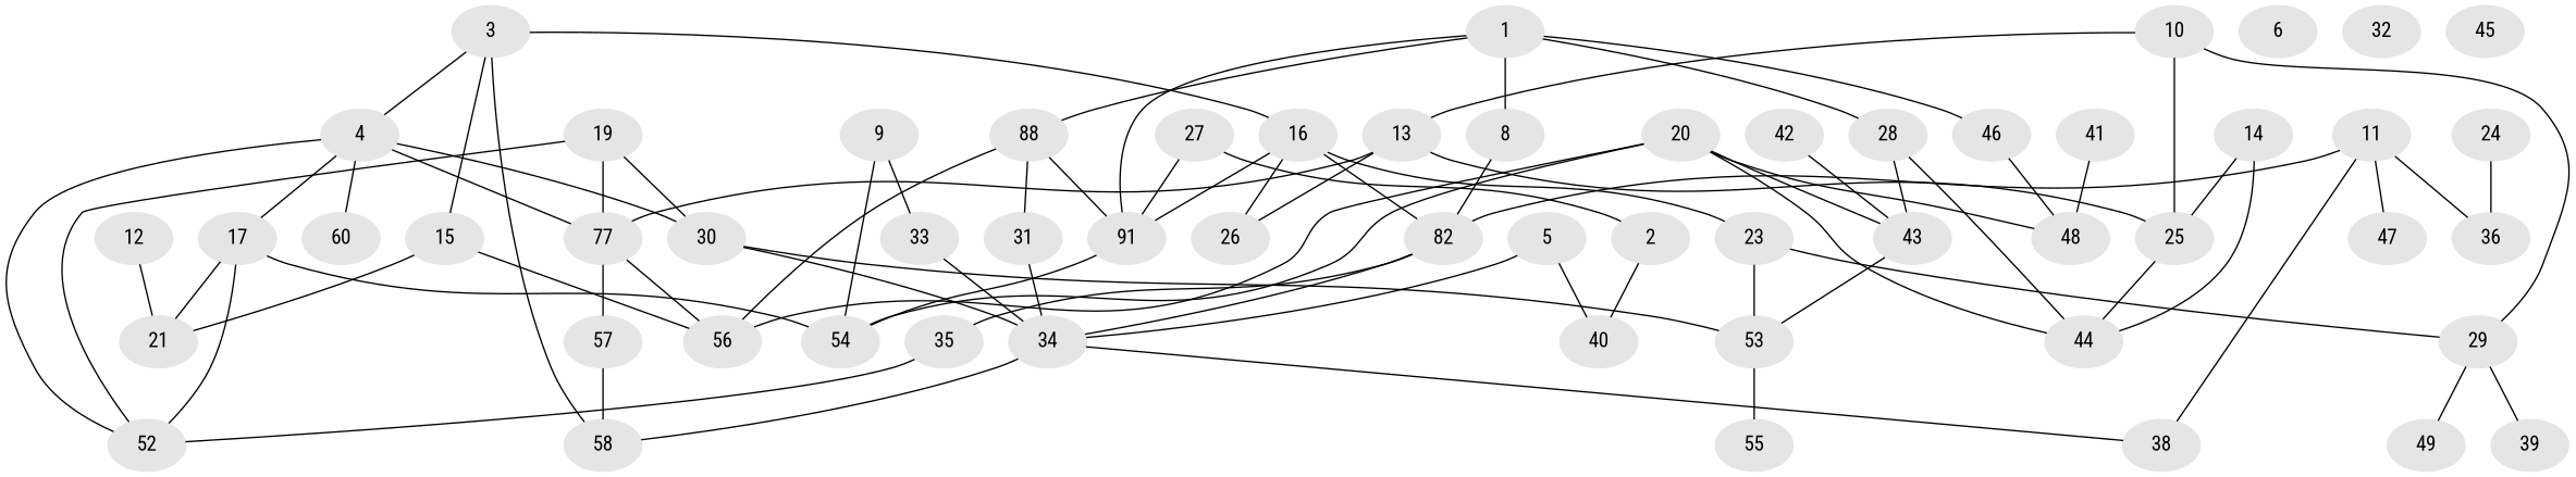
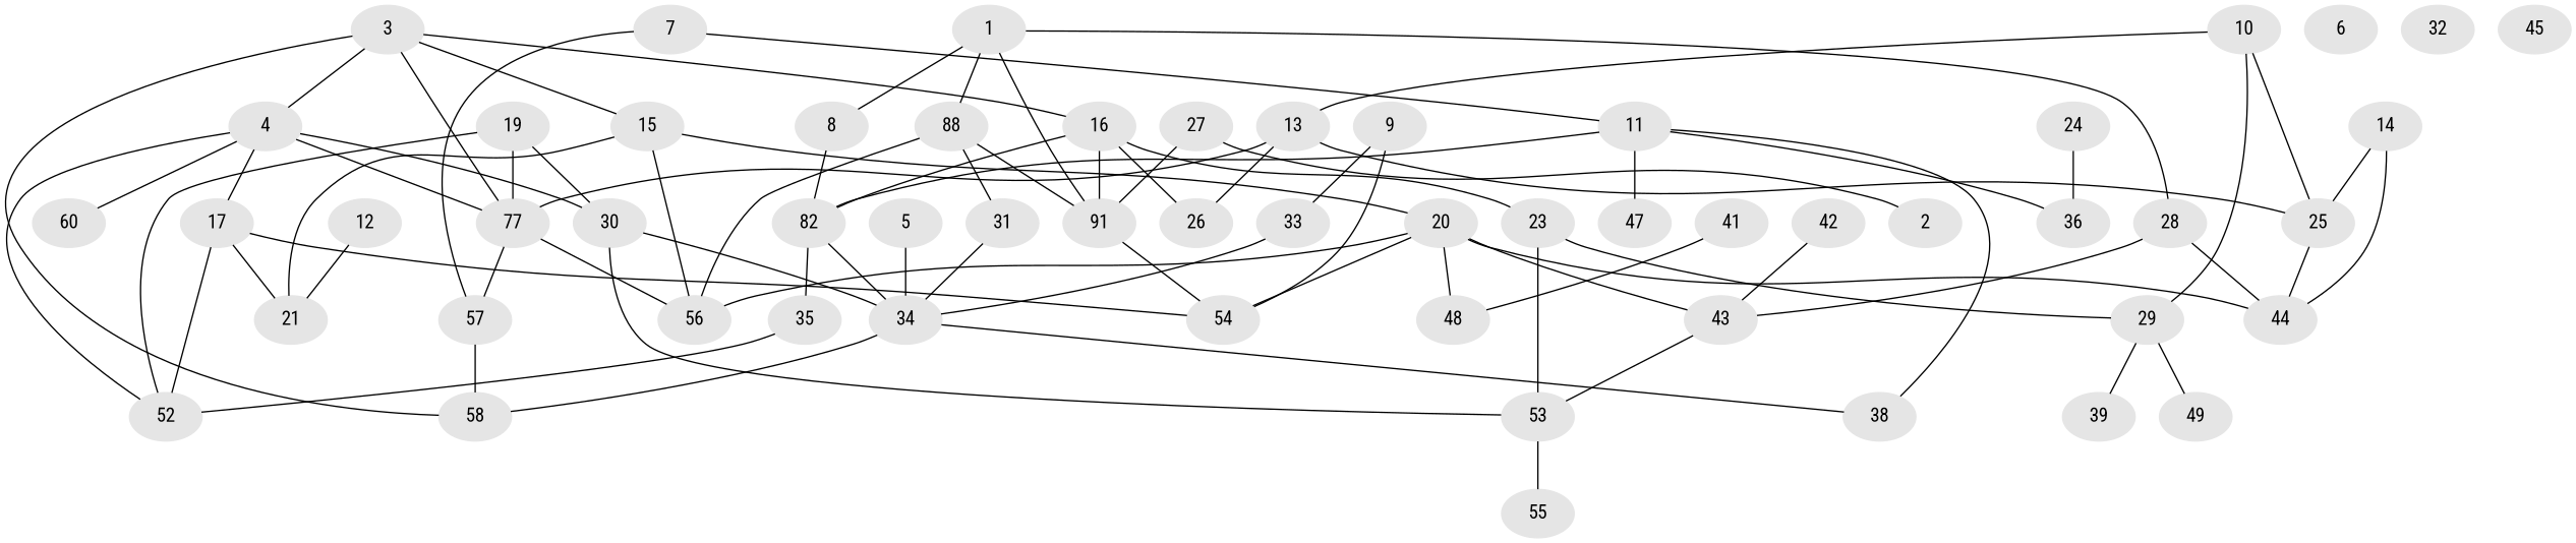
  graph {
    fontname="Roboto Condensed"
    node [color=gray90 fontname="Roboto Condensed" style=filled]
    edge [fontname="Roboto Condensed"]
    1
    8
    n3 [label=88]
    28
-   46
    n6 [label=91]
    n7 [label=82]
    56
    31
    44
    43
    48
    54
    2
-   40
    3
    4
    15
    16
    n20 [label=77]
    58
    17
    30
    n24 [label=60]
    52
    20
    21
    26
    23
    57
    34
    53
    5
    38
    6
+   7
    11
    36
    47
    35
    9
    33
    10
    13
    25
    29
    39
    49
    12
    14
    19
    55
    24
    27
    32
    41
    42
    45
    1 -- 8
    1 -- n3
    1 -- 28
-   1 -- 46
    1 -- n6
    8 -- n7
    n3 -- n6
    n3 -- 56
    n3 -- 31
    28 -- 44
    28 -- 43
-   46 -- 48
    n6 -- 54
    n7 -- 34
    n7 -- 35
    31 -- 34
    43 -- 53
-   2 -- 40
    3 -- 4
    3 -- 15
    3 -- 16
+   3 -- n20
    3 -- 58
    4 -- n20
    4 -- 17
    4 -- 30
    4 -- n24
    4 -- 52
    15 -- 56
+   15 -- 20
    15 -- 21
    16 -- n6
    16 -- n7
    16 -- 26
    16 -- 23
    n20 -- 56
    n20 -- 57
    17 -- 54
    17 -- 52
    17 -- 21
    30 -- 34
    30 -- 53
    20 -- 56
    20 -- 44
    20 -- 43
    20 -- 48
    20 -- 54
    23 -- 53
    23 -- 29
    57 -- 58
    34 -- 58
    34 -- 38
    53 -- 55
-   5 -- 40
    5 -- 34
+   7 -- 57
+   7 -- 11
    11 -- n7
    11 -- 38
    11 -- 36
    11 -- 47
    35 -- 52
    9 -- 54
    9 -- 33
    33 -- 34
    10 -- 13
    10 -- 25
    10 -- 29
    13 -- n20
    13 -- 26
    13 -- 25
    25 -- 44
    29 -- 39
    29 -- 49
    12 -- 21
    14 -- 44
    14 -- 25
    19 -- n20
    19 -- 30
    19 -- 52
    24 -- 36
    27 -- n6
    27 -- 2
    41 -- 48
    42 -- 43
  }
